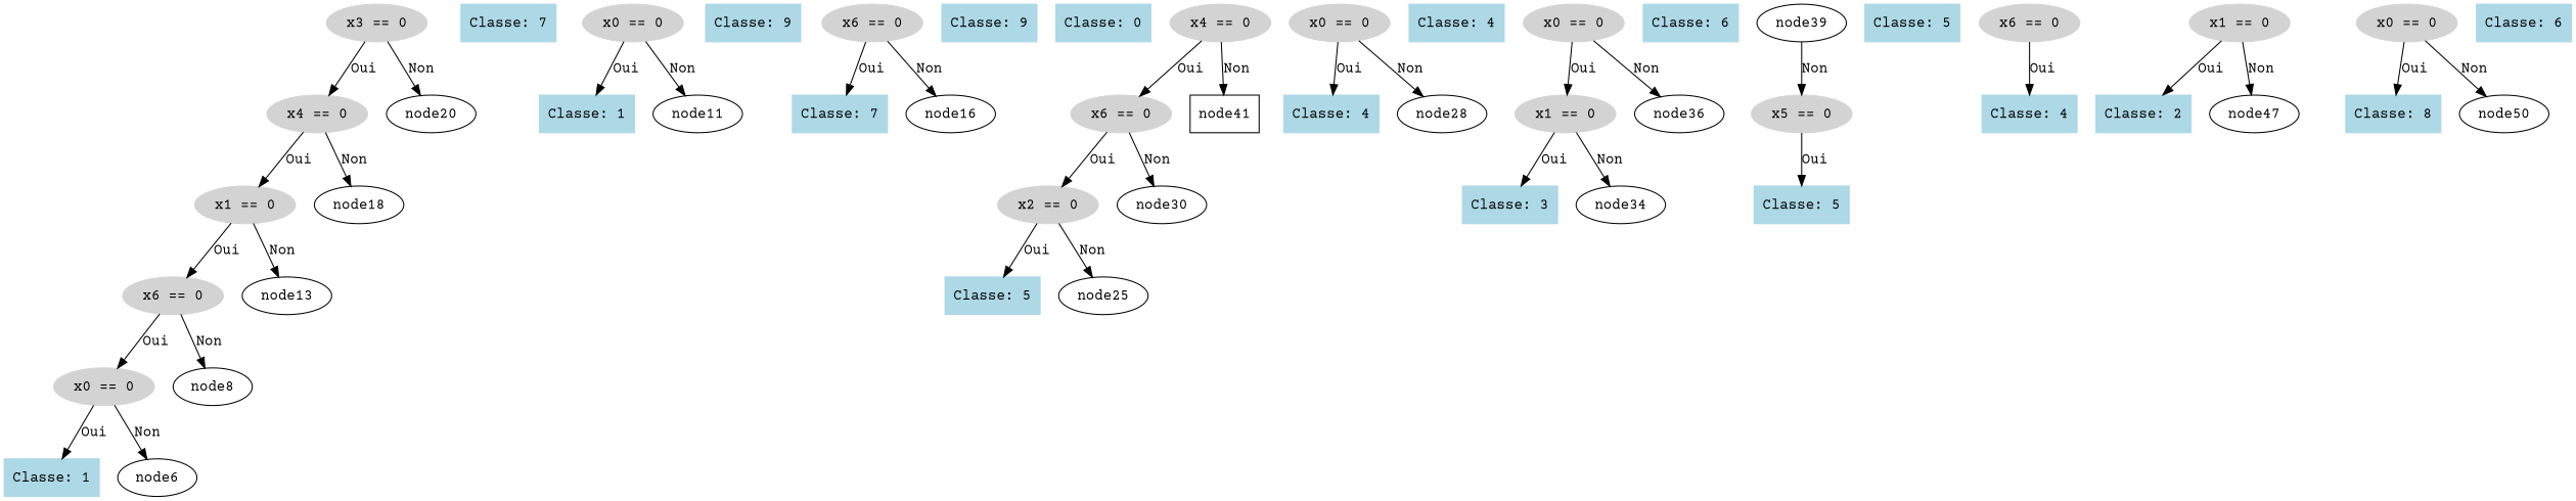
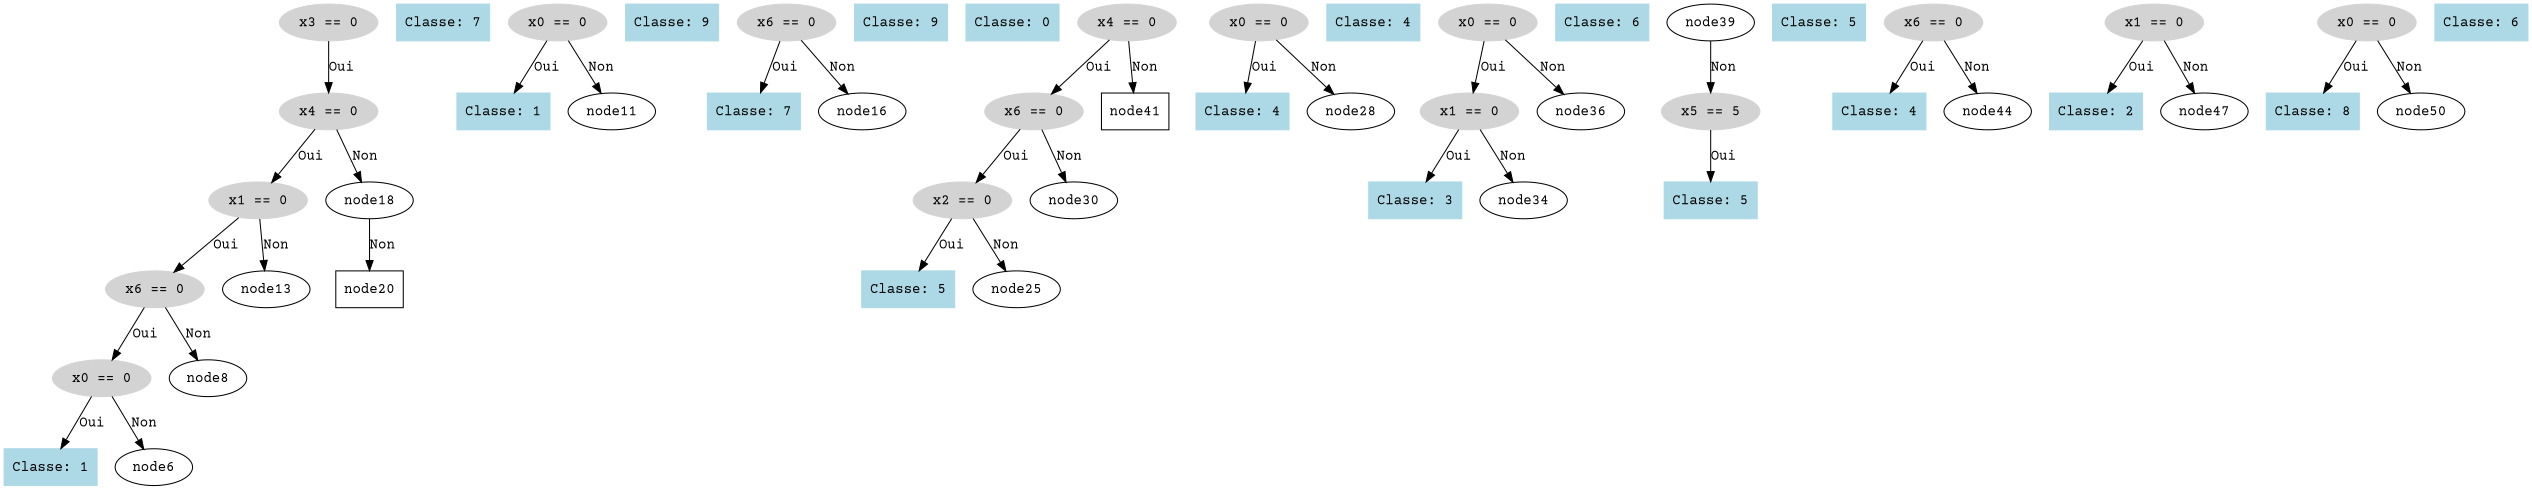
  digraph {
    fontname="Courier Prime"
    node [color=lightblue fontname="Courier Prime" shape=box style=filled]
    edge [fontname="Courier Prime"]
    n1 [color=lightgray label="x3 == 0" shape=ellipse]
    n2 [color=lightgray label="x4 == 0" shape=ellipse]
-   node20 [color="" shape="" style=""]
+   node20 [color="" style=""]
    n4 [color=lightgray label="x1 == 0" shape=ellipse]
    node18 [color="" shape="" style=""]
    n6 [color=lightgray label="x6 == 0" shape=ellipse]
    node13 [color="" shape="" style=""]
    n8 [color=lightgray label="x0 == 0" shape=ellipse]
    node8 [color="" shape="" style=""]
    n10 [label="Classe: 1"]
    node6 [color="" shape="" style=""]
    n12 [label="Classe: 7"]
    n13 [color=lightgray label="x0 == 0" shape=ellipse]
    n14 [label="Classe: 1"]
    node11 [color="" shape="" style=""]
    n16 [label="Classe: 9"]
    n17 [color=lightgray label="x6 == 0" shape=ellipse]
    n18 [label="Classe: 7"]
    node16 [color="" shape="" style=""]
    n20 [label="Classe: 9"]
    n21 [label="Classe: 0"]
    n22 [color=lightgray label="x4 == 0" shape=ellipse]
    n23 [color=lightgray label="x6 == 0" shape=ellipse]
    node41 [color="" style=""]
    n25 [color=lightgray label="x2 == 0" shape=ellipse]
    node30 [color="" shape="" style=""]
    n27 [label="Classe: 5"]
    node25 [color="" shape="" style=""]
    n29 [color=lightgray label="x0 == 0" shape=ellipse]
    n30 [label="Classe: 4"]
    node28 [color="" shape="" style=""]
    n32 [label="Classe: 4"]
    n33 [color=lightgray label="x0 == 0" shape=ellipse]
    n34 [color=lightgray label="x1 == 0" shape=ellipse]
    node36 [color="" shape="" style=""]
    n36 [label="Classe: 3"]
    node34 [color="" shape="" style=""]
    n38 [label="Classe: 6"]
-   n39 [color=lightgray label="x5 == 0" shape=ellipse]
+   n39 [color=lightgray label="x5 == 5" shape=ellipse]
    n40 [label="Classe: 5"]
    node39 [color="" shape="" style=""]
    n42 [label="Classe: 5"]
    n43 [color=lightgray label="x6 == 0" shape=ellipse]
    n44 [label="Classe: 4"]
+   node44 [color="" shape="" style=""]
    n46 [color=lightgray label="x1 == 0" shape=ellipse]
    n47 [label="Classe: 2"]
    node47 [color="" shape="" style=""]
    n49 [color=lightgray label="x0 == 0" shape=ellipse]
    n50 [label="Classe: 8"]
    node50 [color="" shape="" style=""]
    n52 [label="Classe: 6"]
    n1 -> n2 [label=Oui]
-   n1 -> node20 [label=Non]
+   node18 -> node20 [label=Non]
    n2 -> n4 [label=Oui]
    n2 -> node18 [label=Non]
    n4 -> n6 [label=Oui]
    n4 -> node13 [label=Non]
    n6 -> n8 [label=Oui]
    n6 -> node8 [label=Non]
    n8 -> n10 [label=Oui]
    n8 -> node6 [label=Non]
    n13 -> n14 [label=Oui]
    n13 -> node11 [label=Non]
    n17 -> n18 [label=Oui]
    n17 -> node16 [label=Non]
    n22 -> n23 [label=Oui]
    n22 -> node41 [label=Non]
    n23 -> n25 [label=Oui]
    n23 -> node30 [label=Non]
    n25 -> n27 [label=Oui]
    n25 -> node25 [label=Non]
    n29 -> n30 [label=Oui]
    n29 -> node28 [label=Non]
    n33 -> n34 [label=Oui]
    n33 -> node36 [label=Non]
    n34 -> n36 [label=Oui]
    n34 -> node34 [label=Non]
    n39 -> n40 [label=Oui]
    node39 -> n39 [label=Non]
    n43 -> n44 [label=Oui]
+   n43 -> node44 [label=Non]
    n46 -> n47 [label=Oui]
    n46 -> node47 [label=Non]
    n49 -> n50 [label=Oui]
    n49 -> node50 [label=Non]
  }
